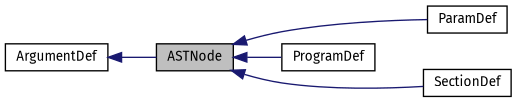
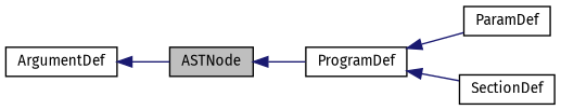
  digraph {
    fontname="Fira Sans"
    rankdir=LR
    node [color=black fillcolor=white fontname="Fira Sans" fontsize=10 shape=record style=filled]
    edge [color=midnightblue dir=back fontname="Fira Sans" fontsize=10 labelfontname=Helvetica labelfontsize=10 style=solid]
    n1 [fillcolor=grey75 fontcolor=black height=0.2 label=ASTNode width=0.4]
    n2 [height=0.2 label=ParamDef width=0.4]
    n3 [height=0.2 label=ProgramDef width=0.4]
    n4 [height=0.2 label=SectionDef width=0.4]
    n5 [height=0.2 label=ArgumentDef width=0.4]
-   n1 -> n2
+   n3 -> n2
    n1 -> n3
-   n1 -> n4
+   n3 -> n4
    n5 -> n1
  }
